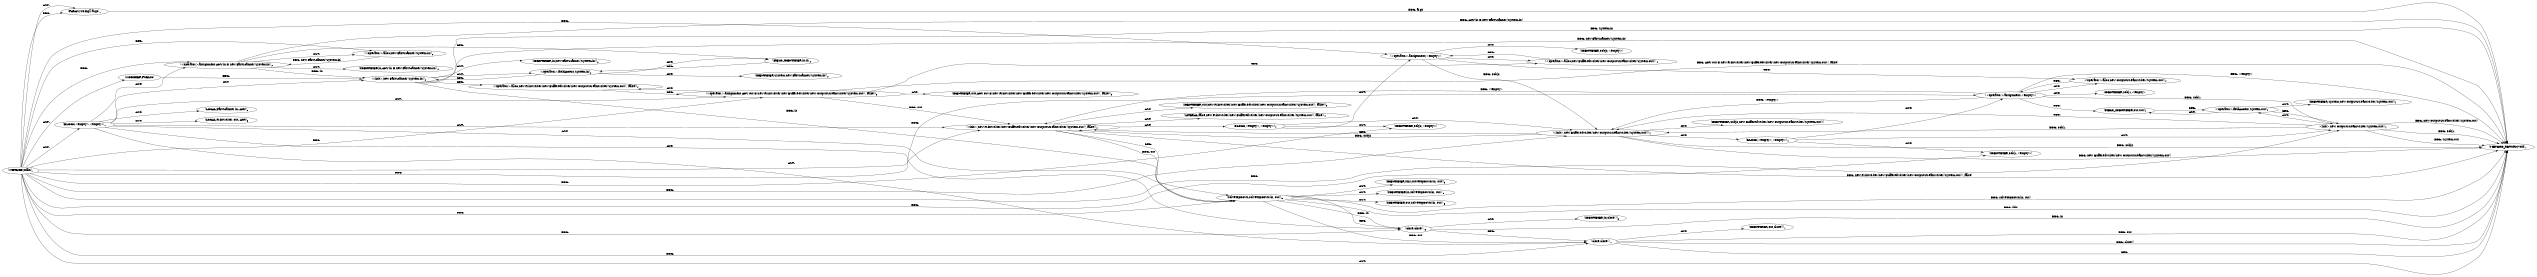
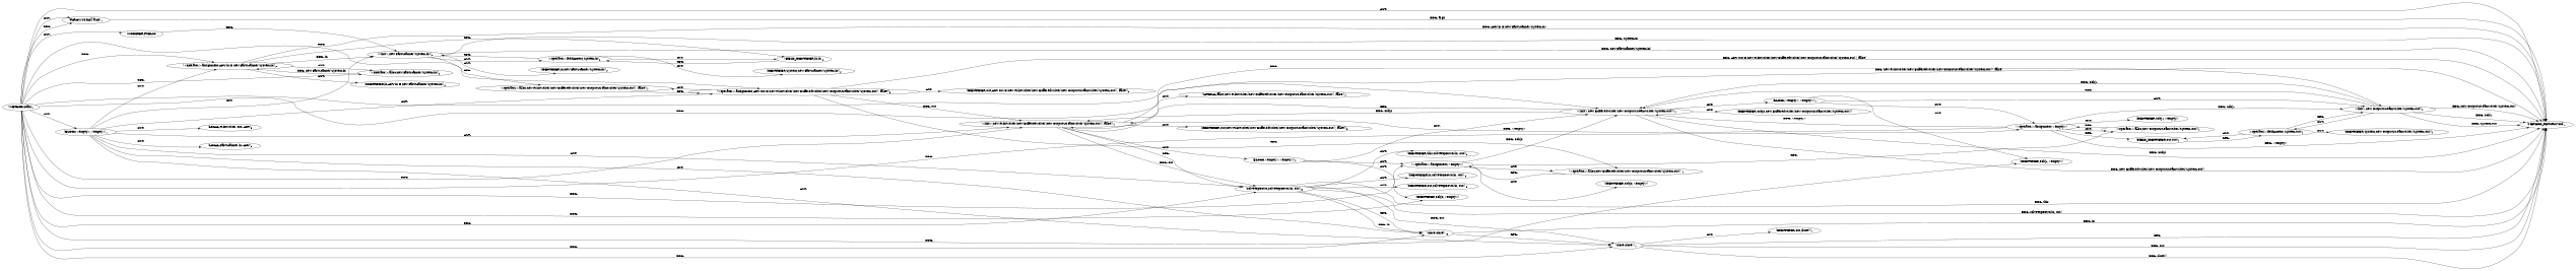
  digraph {
    rankdir=LR
    n1 [label=<(METHOD,main)<SUB>1</SUB>>]
    n2 [label=<(PARAM,String[] args)<SUB>1</SUB>>]
    n3 [label=<(BLOCK,&lt;empty&gt;,&lt;empty&gt;)<SUB>1</SUB>>]
    n4 [label=<(&lt;operator&gt;.assignment,ANY in = new FastScanner(System.in))<SUB>2</SUB>>]
    n5 [label=<(&lt;operator&gt;.alloc,new FastScanner(System.in))<SUB>2</SUB>>]
    n6 [label=<(&lt;operator&gt;.assignment,ANY out = new PrintWriter(new BufferedWriter(new OutputStreamWriter(System.out)), false))<SUB>3</SUB>>]
    n7 [label=<(&lt;init&gt;,new PrintWriter(new BufferedWriter(new OutputStreamWriter(System.out)), false))<SUB>4</SUB>>]
    n8 [label=<(&lt;operator&gt;.assignment,&lt;empty&gt;)>]
    n9 [label=<(&lt;init&gt;,new BufferedWriter(new OutputStreamWriter(System.out)))<SUB>4</SUB>>]
    n10 [label=<(&lt;operator&gt;.assignment,&lt;empty&gt;)>]
    n11 [label=<(&lt;init&gt;,new OutputStreamWriter(System.out))<SUB>4</SUB>>]
    n12 [label=<(IDENTIFIER,$obj1,&lt;empty&gt;)>]
    n13 [label=<(IDENTIFIER,$obj2,&lt;empty&gt;)>]
    n14 [label=<(solveTopDown,solveTopDown(in, out))<SUB>5</SUB>>]
    n15 [label=<(close,close())<SUB>6</SUB>>]
    n16 [label=<(close,close())<SUB>7</SUB>>]
    n17 [label=<(MODIFIER,PUBLIC)>]
    n18 [label=<(METHOD_RETURN,void)<SUB>1</SUB>>]
    n19 [label=<(&lt;init&gt;,new FastScanner(System.in))<SUB>2</SUB>>]
    n20 [label=<(LOCAL,FastScanner in: ANY)<SUB>2</SUB>>]
    n21 [label=<(LOCAL,PrintWriter out: ANY)<SUB>3</SUB>>]
    n22 [label=<(IDENTIFIER,in,ANY in = new FastScanner(System.in))<SUB>2</SUB>>]
    n23 [label=<(FIELD_IDENTIFIER,in,in)<SUB>2</SUB>>]
    n24 [label=<(IDENTIFIER,in,new FastScanner(System.in))<SUB>2</SUB>>]
    n25 [label=<(&lt;operator&gt;.fieldAccess,System.in)<SUB>2</SUB>>]
    n26 [label=<(&lt;operator&gt;.alloc,new PrintWriter(new BufferedWriter(new OutputStreamWriter(System.out)), false))<SUB>4</SUB>>]
    n27 [label=<(IDENTIFIER,out,ANY out = new PrintWriter(new BufferedWriter(new OutputStreamWriter(System.out)), false))<SUB>3</SUB>>]
    n28 [label=<(&lt;operator&gt;.alloc,new BufferedWriter(new OutputStreamWriter(System.out)))<SUB>4</SUB>>]
    n29 [label=<(IDENTIFIER,out,new PrintWriter(new BufferedWriter(new OutputStreamWriter(System.out)), false))<SUB>3</SUB>>]
    n30 [label=<(BLOCK,&lt;empty&gt;,&lt;empty&gt;)<SUB>4</SUB>>]
    n31 [label=<(LITERAL,false,new PrintWriter(new BufferedWriter(new OutputStreamWriter(System.out)), false))<SUB>4</SUB>>]
    n32 [label=<(IDENTIFIER,$obj2,&lt;empty&gt;)>]
    n33 [label=<(&lt;operator&gt;.alloc,new OutputStreamWriter(System.out))<SUB>4</SUB>>]
    n34 [label=<(IDENTIFIER,$obj2,new BufferedWriter(new OutputStreamWriter(System.out)))>]
    n35 [label=<(BLOCK,&lt;empty&gt;,&lt;empty&gt;)<SUB>4</SUB>>]
    n36 [label=<(IDENTIFIER,$obj1,&lt;empty&gt;)>]
    n37 [label=<(FIELD_IDENTIFIER,out,out)<SUB>4</SUB>>]
    n38 [label=<(&lt;operator&gt;.fieldAccess,System.out)<SUB>4</SUB>>]
    n39 [label=<(IDENTIFIER,this,solveTopDown(in, out))<SUB>5</SUB>>]
    n40 [label=<(IDENTIFIER,in,solveTopDown(in, out))<SUB>5</SUB>>]
    n41 [label=<(IDENTIFIER,out,solveTopDown(in, out))<SUB>5</SUB>>]
-   n42 [label=<(IDENTIFIER,in,close())<SUB>6</SUB>>]
    n43 [label=<(IDENTIFIER,out,close())<SUB>7</SUB>>]
    n44 [label=<(IDENTIFIER,System,new FastScanner(System.in))<SUB>2</SUB>>]
    n45 [label=<(IDENTIFIER,System,new OutputStreamWriter(System.out))<SUB>4</SUB>>]
    n1 -> n2 [label="AST: "]
    n1 -> n2 [label="DDG: "]
    n1 -> n3 [label="AST: "]
    n1 -> n4 [label="DDG: "]
    n1 -> n5 [label="CFG: "]
    n1 -> n6 [label="DDG: "]
    n1 -> n7 [label="DDG: "]
    n1 -> n8 [label="DDG: "]
    n1 -> n9 [label="DDG: "]
    n1 -> n10 [label="DDG: "]
    n1 -> n11 [label="DDG: "]
    n1 -> n12 [label="DDG: "]
    n1 -> n13 [label="DDG: "]
    n1 -> n14 [label="DDG: "]
    n1 -> n15 [label="DDG: "]
    n1 -> n16 [label="DDG: "]
    n1 -> n17 [label="AST: "]
    n1 -> n18 [label="AST: "]
    n2 -> n18 [label="DDG: args"]
    n3 -> n4 [label="AST: "]
    n3 -> n6 [label="AST: "]
    n3 -> n7 [label="AST: "]
    n3 -> n14 [label="AST: "]
    n3 -> n15 [label="AST: "]
    n3 -> n16 [label="AST: "]
    n3 -> n19 [label="AST: "]
    n3 -> n20 [label="AST: "]
    n3 -> n21 [label="AST: "]
    n4 -> n5 [label="AST: "]
    n4 -> n18 [label="DDG: ANY in = new FastScanner(System.in)"]
    n4 -> n19 [label="DDG: in"]
    n4 -> n22 [label="AST: "]
    n4 -> n23 [label="CFG: "]
    n5 -> n4 [label="DDG: new FastScanner(System.in)"]
    n6 -> n7 [label="DDG: out"]
    n6 -> n18 [label="DDG: ANY out = new PrintWriter(new BufferedWriter(new OutputStreamWriter(System.out)), false)"]
    n6 -> n26 [label="AST: "]
    n6 -> n27 [label="AST: "]
    n6 -> n28 [label="CFG: "]
    n7 -> n14 [label="CFG: "]
    n7 -> n14 [label="DDG: out"]
    n7 -> n18 [label="DDG: new PrintWriter(new BufferedWriter(new OutputStreamWriter(System.out)), false)"]
    n7 -> n29 [label="AST: "]
    n7 -> n30 [label="AST: "]
    n7 -> n31 [label="AST: "]
    n8 -> n9 [label="DDG: $obj2"]
    n8 -> n28 [label="AST: "]
    n8 -> n32 [label="AST: "]
    n8 -> n33 [label="CFG: "]
    n9 -> n7 [label="CFG: "]
    n9 -> n7 [label="DDG: $obj2"]
    n9 -> n18 [label="DDG: $obj2"]
    n9 -> n18 [label="DDG: new BufferedWriter(new OutputStreamWriter(System.out))"]
    n9 -> n34 [label="AST: "]
    n9 -> n35 [label="AST: "]
    n10 -> n7 [label="DDG: &lt;empty&gt;"]
    n10 -> n9 [label="DDG: &lt;empty&gt;"]
    n10 -> n11 [label="DDG: $obj1"]
    n10 -> n18 [label="DDG: &lt;empty&gt;"]
    n10 -> n33 [label="AST: "]
    n10 -> n36 [label="AST: "]
    n10 -> n37 [label="CFG: "]
    n11 -> n9 [label="CFG: "]
    n11 -> n9 [label="DDG: $obj1"]
    n11 -> n18 [label="DDG: $obj1"]
    n11 -> n18 [label="DDG: System.out"]
    n11 -> n18 [label="DDG: new OutputStreamWriter(System.out)"]
    n11 -> n38 [label="AST: "]
    n14 -> n15 [label="CFG: "]
    n14 -> n15 [label="DDG: in"]
    n14 -> n16 [label="DDG: out"]
    n14 -> n18 [label="DDG: solveTopDown(in, out)"]
    n14 -> n18 [label="DDG: this"]
    n14 -> n39 [label="AST: "]
    n14 -> n40 [label="AST: "]
    n14 -> n41 [label="AST: "]
    n15 -> n16 [label="CFG: "]
    n15 -> n18 [label="DDG: in"]
-   n15 -> n42 [label="AST: "]
    n16 -> n18 [label="CFG: "]
    n16 -> n18 [label="DDG: out"]
    n16 -> n18 [label="DDG: close()"]
    n16 -> n43 [label="AST: "]
    n17 -> n19 [label="DDG: "]
-   n19 -> n14 [label="DDG: in"]
    n19 -> n18 [label="DDG: System.in"]
    n19 -> n18 [label="DDG: new FastScanner(System.in)"]
    n19 -> n24 [label="AST: "]
    n19 -> n25 [label="AST: "]
    n19 -> n26 [label="CFG: "]
    n23 -> n25 [label="CFG: "]
    n25 -> n19 [label="CFG: "]
    n25 -> n23 [label="AST: "]
    n25 -> n44 [label="AST: "]
    n26 -> n6 [label="CFG: "]
    n28 -> n8 [label="CFG: "]
    n30 -> n8 [label="AST: "]
    n30 -> n9 [label="AST: "]
    n30 -> n13 [label="AST: "]
    n33 -> n10 [label="CFG: "]
    n35 -> n10 [label="AST: "]
    n35 -> n11 [label="AST: "]
    n35 -> n12 [label="AST: "]
    n37 -> n38 [label="CFG: "]
    n38 -> n11 [label="CFG: "]
    n38 -> n37 [label="AST: "]
    n38 -> n45 [label="AST: "]
  }
